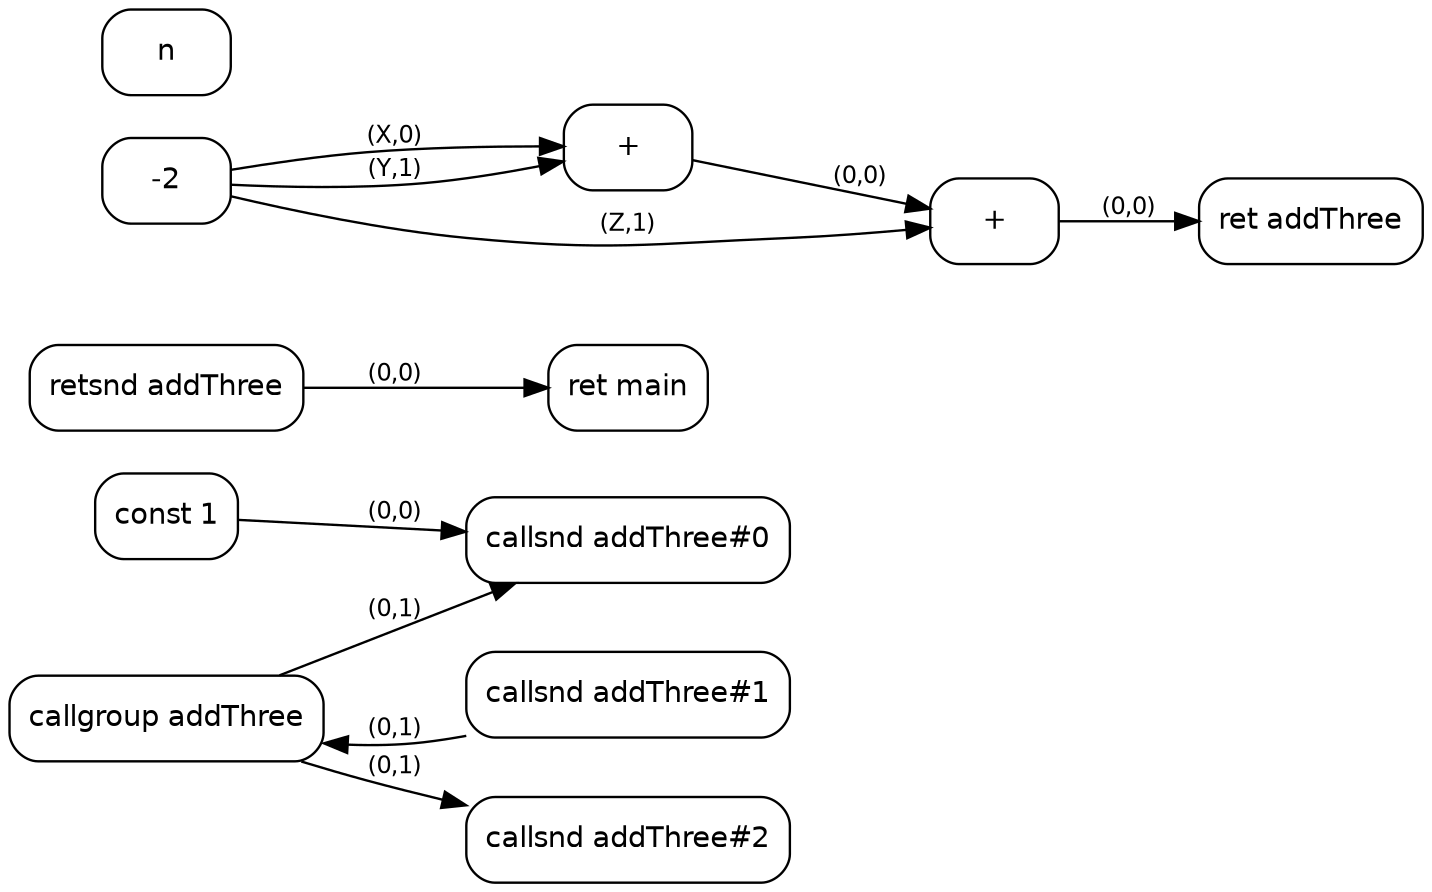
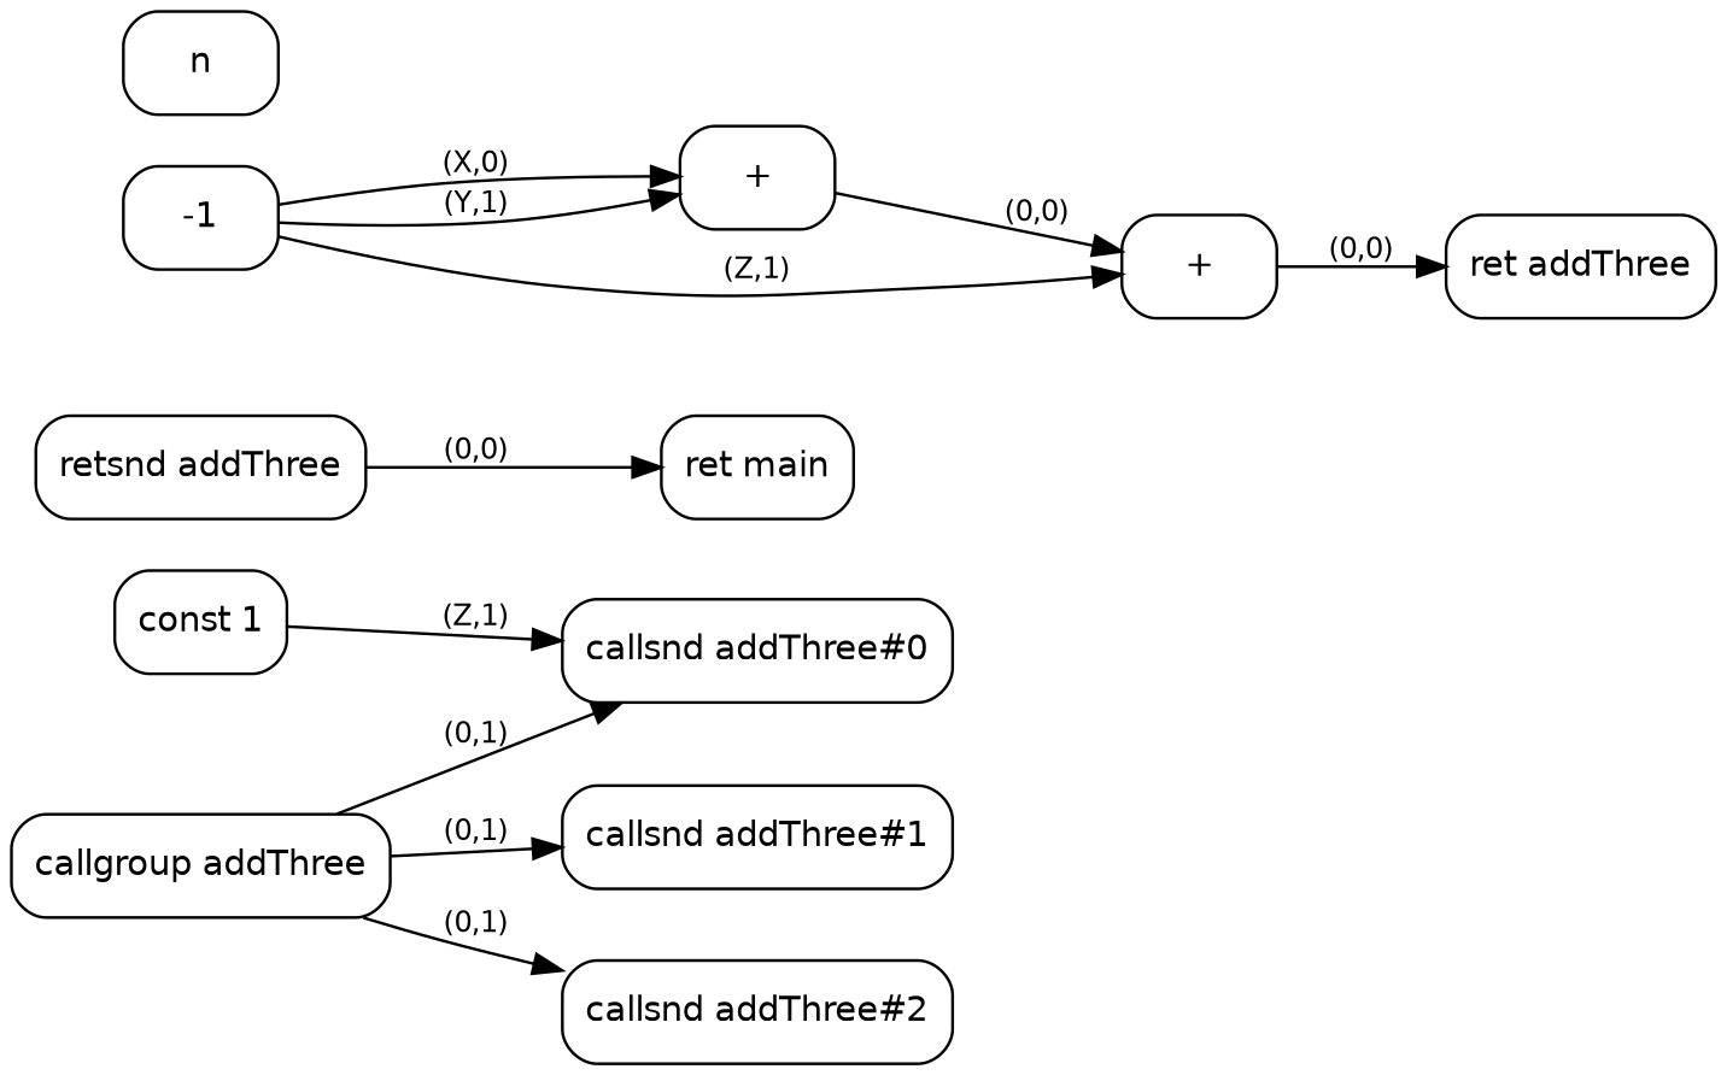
  digraph {
    fontname="DejaVu Sans"
    rankdir=LR
    node [fontname="DejaVu Sans" fontsize=12 shape=box style=rounded]
    edge [fontname="DejaVu Sans" fontsize=10]
    n1 [label="const 1"]
    n2 [label="callsnd addThree#0"]
    n3 [label="callsnd addThree#1"]
    n4 [label="callsnd addThree#2"]
    n5 [label="callgroup addThree"]
    n6 [label="retsnd addThree"]
    n7 [label="ret main"]
    n8 [label="+"]
    n9 [label="+"]
    n10 [label="ret addThree"]
    n
-   -1 [label=-2]
-   n1 -> n2 [label="(0,0)"]
+   -1
+   n1 -> n2 [label="(Z,1)"]
    n5 -> n2 [label="(0,1)"]
-   n3 -> n5 [label="(0,1)"]
+   n5 -> n3 [label="(0,1)"]
    n5 -> n4 [label="(0,1)"]
    n6 -> n7 [label="(0,0)"]
    n8 -> n9 [label="(0,0)"]
    n9 -> n10 [label="(0,0)"]
    -1 -> n8 [label="(X,0)"]
    -1 -> n8 [label="(Y,1)"]
    -1 -> n9 [label="(Z,1)"]
  }
